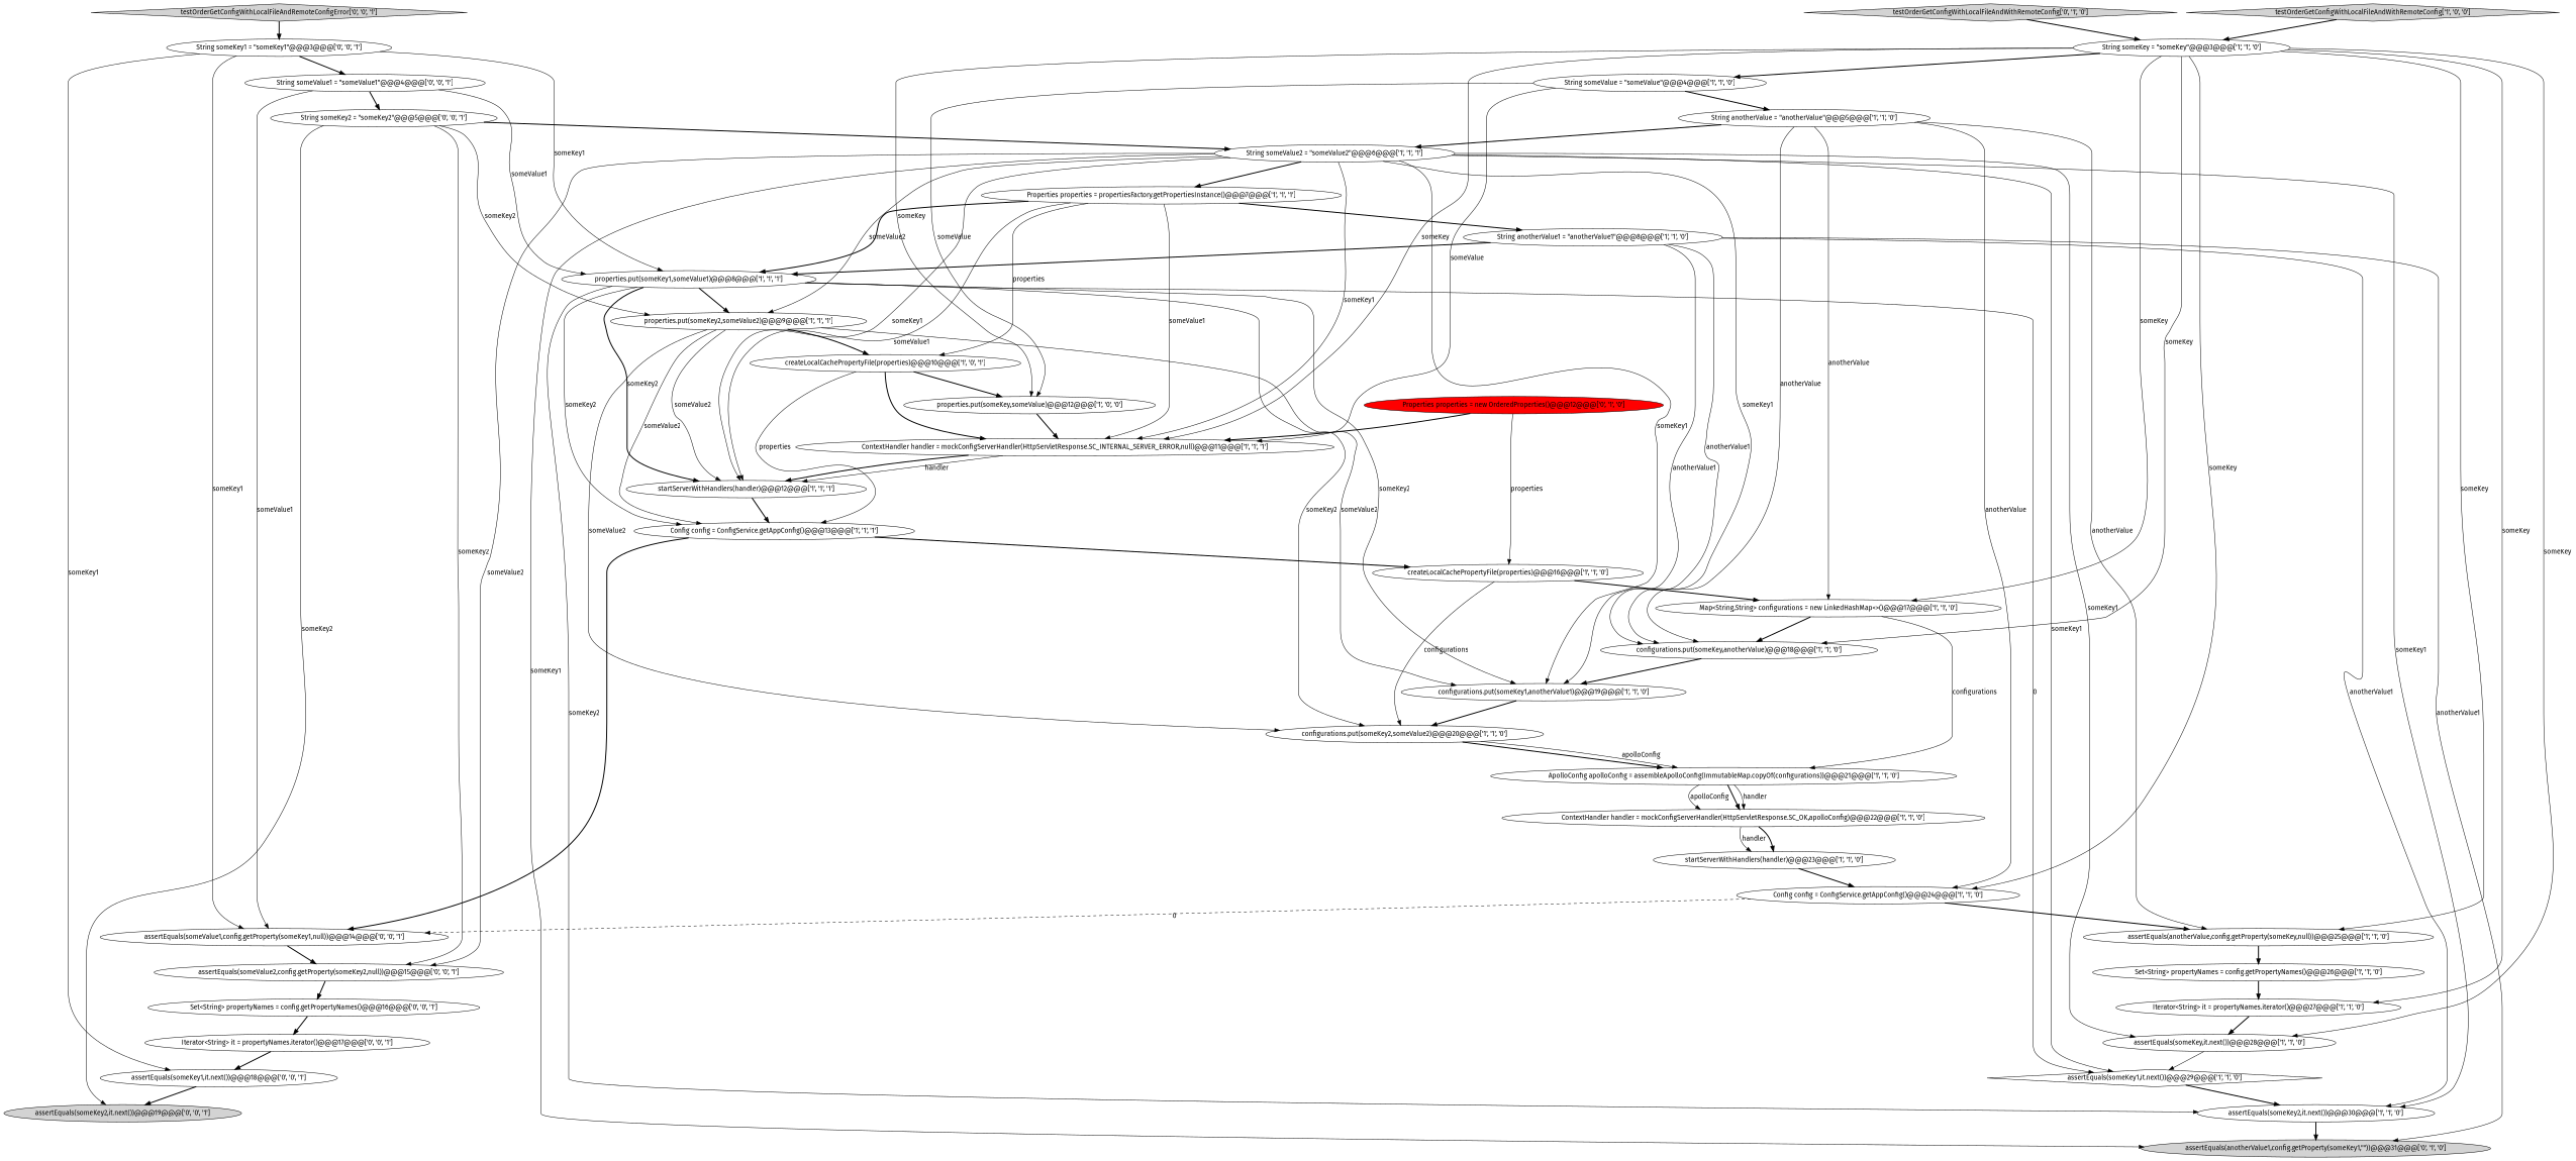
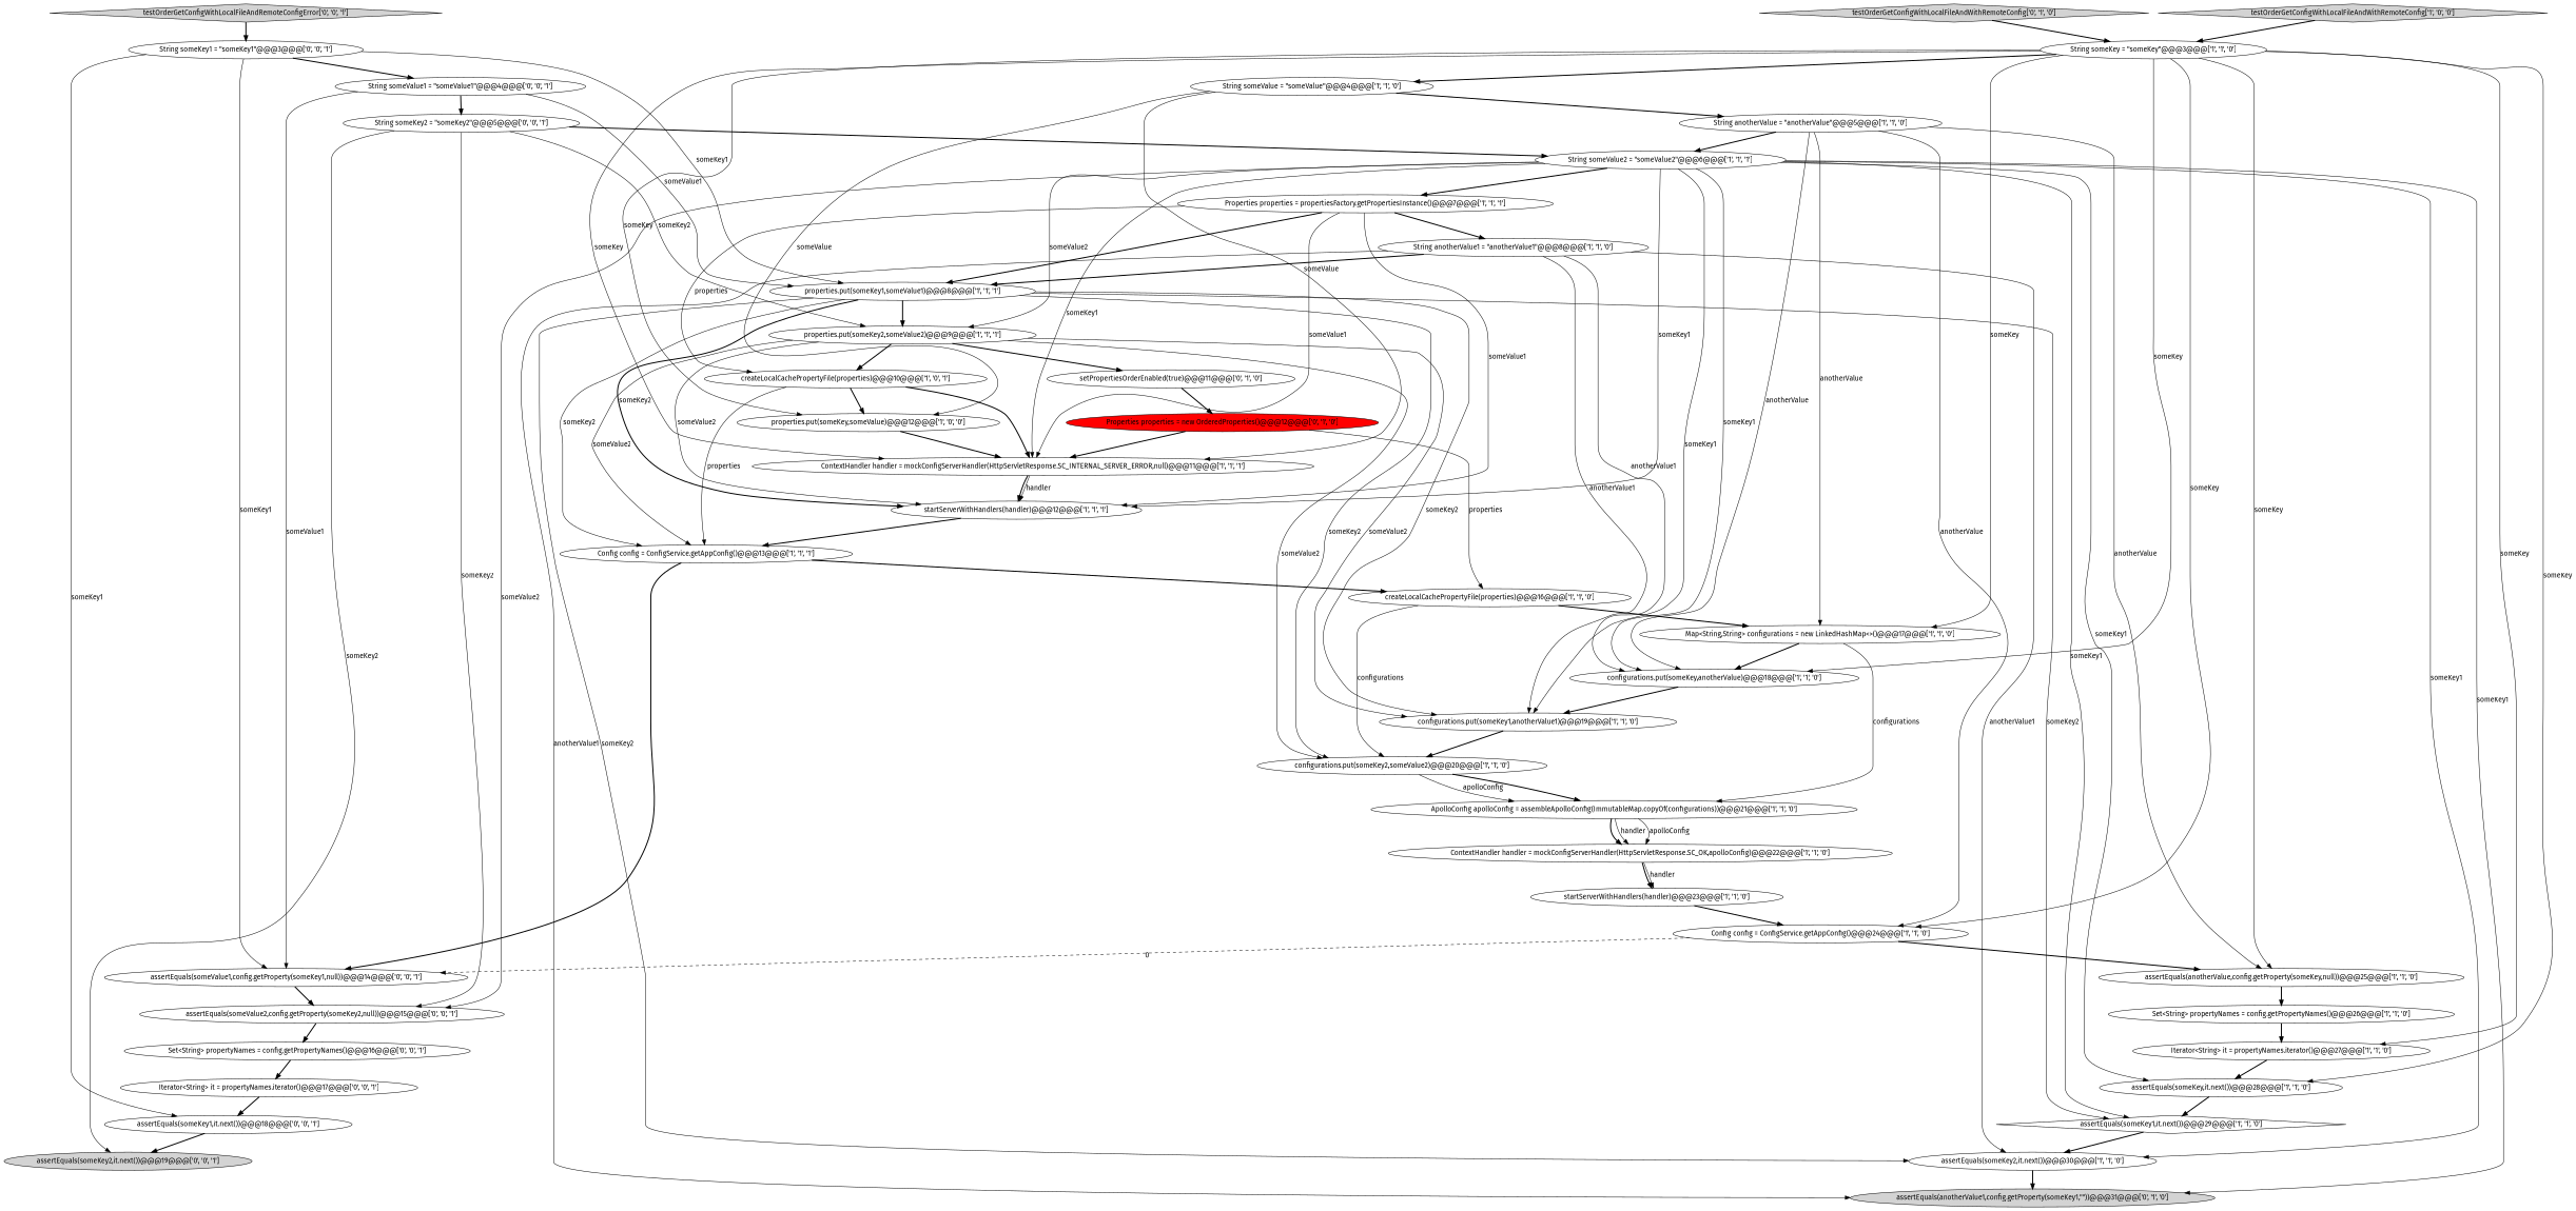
  digraph {
    fontname="Fira Sans"
    node [fillcolor=white fontname="Fira Sans" shape=ellipse style=filled]
    edge [fontname="Fira Sans" style=solid]
    n1 [label="Set<String> propertyNames = config.getPropertyNames()@@@26@@@['1', '1', '0']"]
    n2 [label="Iterator<String> it = propertyNames.iterator()@@@27@@@['1', '1', '0']"]
    n3 [label="assertEquals(someKey,it.next())@@@28@@@['1', '1', '0']"]
    n4 [label="ApolloConfig apolloConfig = assembleApolloConfig(ImmutableMap.copyOf(configurations))@@@21@@@['1', '1', '0']"]
    n5 [label="ContextHandler handler = mockConfigServerHandler(HttpServletResponse.SC_OK,apolloConfig)@@@22@@@['1', '1', '0']"]
    n6 [label="startServerWithHandlers(handler)@@@23@@@['1', '1', '0']"]
    n7 [fillcolor=lightgray label="assertEquals(anotherValue1,config.getProperty(someKey1,\"\"))@@@31@@@['0', '1', '0']"]
    n8 [label="Map<String,String> configurations = new LinkedHashMap<>()@@@17@@@['1', '1', '0']"]
    n9 [label="configurations.put(someKey,anotherValue)@@@18@@@['1', '1', '0']"]
    n10 [label="configurations.put(someKey1,anotherValue1)@@@19@@@['1', '1', '0']"]
    n11 [label="Config config = ConfigService.getAppConfig()@@@13@@@['1', '1', '1']"]
    n12 [label="assertEquals(someValue1,config.getProperty(someKey1,null))@@@14@@@['0', '0', '1']"]
    n13 [label="createLocalCachePropertyFile(properties)@@@16@@@['1', '1', '0']"]
    n14 [label="assertEquals(someValue2,config.getProperty(someKey2,null))@@@15@@@['0', '0', '1']"]
    n15 [label="configurations.put(someKey2,someValue2)@@@20@@@['1', '1', '0']"]
    n16 [label="String someKey1 = \"someKey1\"@@@3@@@['0', '0', '1']"]
    n17 [label="properties.put(someKey1,someValue1)@@@8@@@['1', '1', '1']"]
    n18 [label="assertEquals(someKey1,it.next())@@@18@@@['0', '0', '1']"]
    n19 [label="String someValue1 = \"someValue1\"@@@4@@@['0', '0', '1']"]
    n20 [label="startServerWithHandlers(handler)@@@12@@@['1', '1', '1']"]
    n21 [label="assertEquals(someKey1,it.next())@@@29@@@['1', '1', '0']" shape=diamond]
    n22 [label="properties.put(someKey2,someValue2)@@@9@@@['1', '1', '1']"]
    n23 [label="assertEquals(someKey2,it.next())@@@30@@@['1', '1', '0']"]
    n24 [fillcolor=lightgray label="assertEquals(someKey2,it.next())@@@19@@@['0', '0', '1']"]
    n25 [label="String someKey2 = \"someKey2\"@@@5@@@['0', '0', '1']"]
    n26 [fillcolor=lightgray label="testOrderGetConfigWithLocalFileAndWithRemoteConfig['1', '0', '0']" shape=diamond]
    n27 [label="String someKey = \"someKey\"@@@3@@@['1', '1', '0']"]
    n28 [label="properties.put(someKey,someValue)@@@12@@@['1', '0', '0']"]
    n29 [label="Config config = ConfigService.getAppConfig()@@@24@@@['1', '1', '0']"]
    n30 [label="assertEquals(anotherValue,config.getProperty(someKey,null))@@@25@@@['1', '1', '0']"]
    n31 [label="String someValue = \"someValue\"@@@4@@@['1', '1', '0']"]
    n32 [label="ContextHandler handler = mockConfigServerHandler(HttpServletResponse.SC_INTERNAL_SERVER_ERROR,null)@@@11@@@['1', '1', '1']"]
+   n33 [label="setPropertiesOrderEnabled(true)@@@11@@@['0', '1', '0']"]
    n34 [label="createLocalCachePropertyFile(properties)@@@10@@@['1', '0', '1']"]
    n35 [label="String anotherValue = \"anotherValue\"@@@5@@@['1', '1', '0']"]
    n36 [label="Set<String> propertyNames = config.getPropertyNames()@@@16@@@['0', '0', '1']"]
    n37 [label="Iterator<String> it = propertyNames.iterator()@@@17@@@['0', '0', '1']"]
    n38 [label="String someValue2 = \"someValue2\"@@@6@@@['1', '1', '1']"]
    n39 [label="Properties properties = propertiesFactory.getPropertiesInstance()@@@7@@@['1', '1', '1']"]
    n40 [fillcolor=lightgray label="testOrderGetConfigWithLocalFileAndWithRemoteConfig['0', '1', '0']" shape=diamond]
    n41 [fillcolor=red label="Properties properties = new OrderedProperties()@@@12@@@['0', '1', '0']"]
    n42 [label="String anotherValue1 = \"anotherValue1\"@@@8@@@['1', '1', '0']"]
    n43 [fillcolor=lightgray label="testOrderGetConfigWithLocalFileAndRemoteConfigError['0', '0', '1']" shape=diamond]
    n1 -> n2 [style=bold]
    n2 -> n3 [style=bold]
-   n3 -> n21
+   n3 -> n21 [style=bold]
    n4 -> n5 [label=apolloConfig]
    n4 -> n5 [style=bold]
    n4 -> n5 [label=handler]
    n5 -> n6 [style=bold]
    n5 -> n6 [label=handler]
    n6 -> n29 [style=bold]
    n8 -> n4 [label=configurations]
    n8 -> n9 [style=bold]
    n9 -> n10 [style=bold]
    n10 -> n15 [style=bold]
    n11 -> n12 [style=bold]
    n11 -> n13 [style=bold]
    n12 -> n14 [style=bold]
    n13 -> n8 [style=bold]
    n13 -> n15 [label=configurations]
    n14 -> n36 [style=bold]
    n15 -> n4 [style=bold]
    n15 -> n4 [label=apolloConfig]
    n16 -> n12 [label=someKey1]
    n16 -> n17 [label=someKey1]
    n16 -> n18 [label=someKey1]
    n16 -> n19 [style=bold]
    n17 -> n10 [label=someKey2]
    n17 -> n11 [label=someKey2]
    n17 -> n15 [label=someKey2]
    n17 -> n20 [label=someKey2 style=bold]
-   n17 -> n21 [label=0]
+   n17 -> n21 [label=someKey2]
    n17 -> n22 [style=bold]
    n17 -> n23 [label=someKey2]
    n18 -> n24 [style=bold]
    n19 -> n12 [label=someValue1]
    n19 -> n17 [label=someValue1]
    n19 -> n25 [style=bold]
    n20 -> n11 [style=bold]
    n21 -> n23 [style=bold]
    n22 -> n10 [label=someValue2]
    n22 -> n11 [label=someValue2]
    n22 -> n15 [label=someValue2]
    n22 -> n20 [label=someValue2]
+   n22 -> n33 [style=bold]
    n22 -> n34 [style=bold]
    n23 -> n7 [style=bold]
    n25 -> n14 [label=someKey2]
    n25 -> n22 [label=someKey2]
    n25 -> n24 [label=someKey2]
    n25 -> n38 [style=bold]
    n26 -> n27 [style=bold]
    n27 -> n2 [label=someKey]
    n27 -> n3 [label=someKey]
    n27 -> n8 [label=someKey]
    n27 -> n9 [label=someKey]
    n27 -> n28 [label=someKey]
    n27 -> n29 [label=someKey]
    n27 -> n30 [label=someKey]
    n27 -> n31 [style=bold]
    n27 -> n32 [label=someKey]
    n28 -> n32 [style=bold]
    n29 -> n12 [label=0 style=dashed]
    n29 -> n30 [style=bold]
    n30 -> n1 [style=bold]
    n31 -> n28 [label=someValue]
    n31 -> n32 [label=someValue]
    n31 -> n35 [style=bold]
    n32 -> n20 [label=handler]
    n32 -> n20 [style=bold]
+   n33 -> n41 [style=bold]
    n34 -> n11 [label=properties]
    n34 -> n28 [style=bold]
    n34 -> n32 [style=bold]
    n35 -> n8 [label=anotherValue]
    n35 -> n9 [label=anotherValue]
    n35 -> n29 [label=anotherValue]
    n35 -> n30 [label=anotherValue]
    n35 -> n38 [style=bold]
    n36 -> n37 [style=bold]
    n37 -> n18 [style=bold]
    n38 -> n3 [label=someKey1]
    n38 -> n7 [label=someKey1]
    n38 -> n9 [label=someKey1]
    n38 -> n10 [label=someKey1]
    n38 -> n14 [label=someValue2]
    n38 -> n20 [label=someKey1]
    n38 -> n21 [label=someKey1]
    n38 -> n22 [label=someValue2]
    n38 -> n23 [label=someKey1]
    n38 -> n32 [label=someKey1]
    n38 -> n39 [style=bold]
    n39 -> n17 [style=bold]
    n39 -> n20 [label=someValue1]
    n39 -> n32 [label=someValue1]
    n39 -> n34 [label=properties]
    n39 -> n42 [style=bold]
    n40 -> n27 [style=bold]
    n41 -> n13 [label=properties]
    n41 -> n32 [style=bold]
    n42 -> n7 [label=anotherValue1]
    n42 -> n9 [label=anotherValue1]
    n42 -> n10 [label=anotherValue1]
    n42 -> n17 [style=bold]
    n42 -> n23 [label=anotherValue1]
    n43 -> n16 [style=bold]
  }
